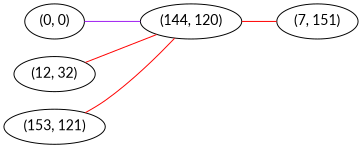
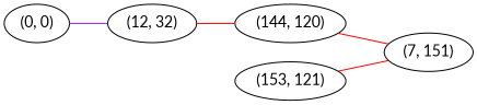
  graph {
    fontname=Lato
    rankdir=LR
    node [fontname=Lato]
    edge [color=red fontname=Lato weight=1]
    "(0, 0)"
    "(12, 32)"
    "(144, 120)"
    "(7, 151)"
    "(153, 121)"
-   "(0, 0)" -- "(144, 120)" [color=purple weight=4]
+   "(0, 0)" -- "(12, 32)" [color=purple weight=4]
    "(12, 32)" -- "(144, 120)"
    "(144, 120)" -- "(7, 151)"
-   "(153, 121)" -- "(144, 120)"
+   "(153, 121)" -- "(7, 151)"
  }
